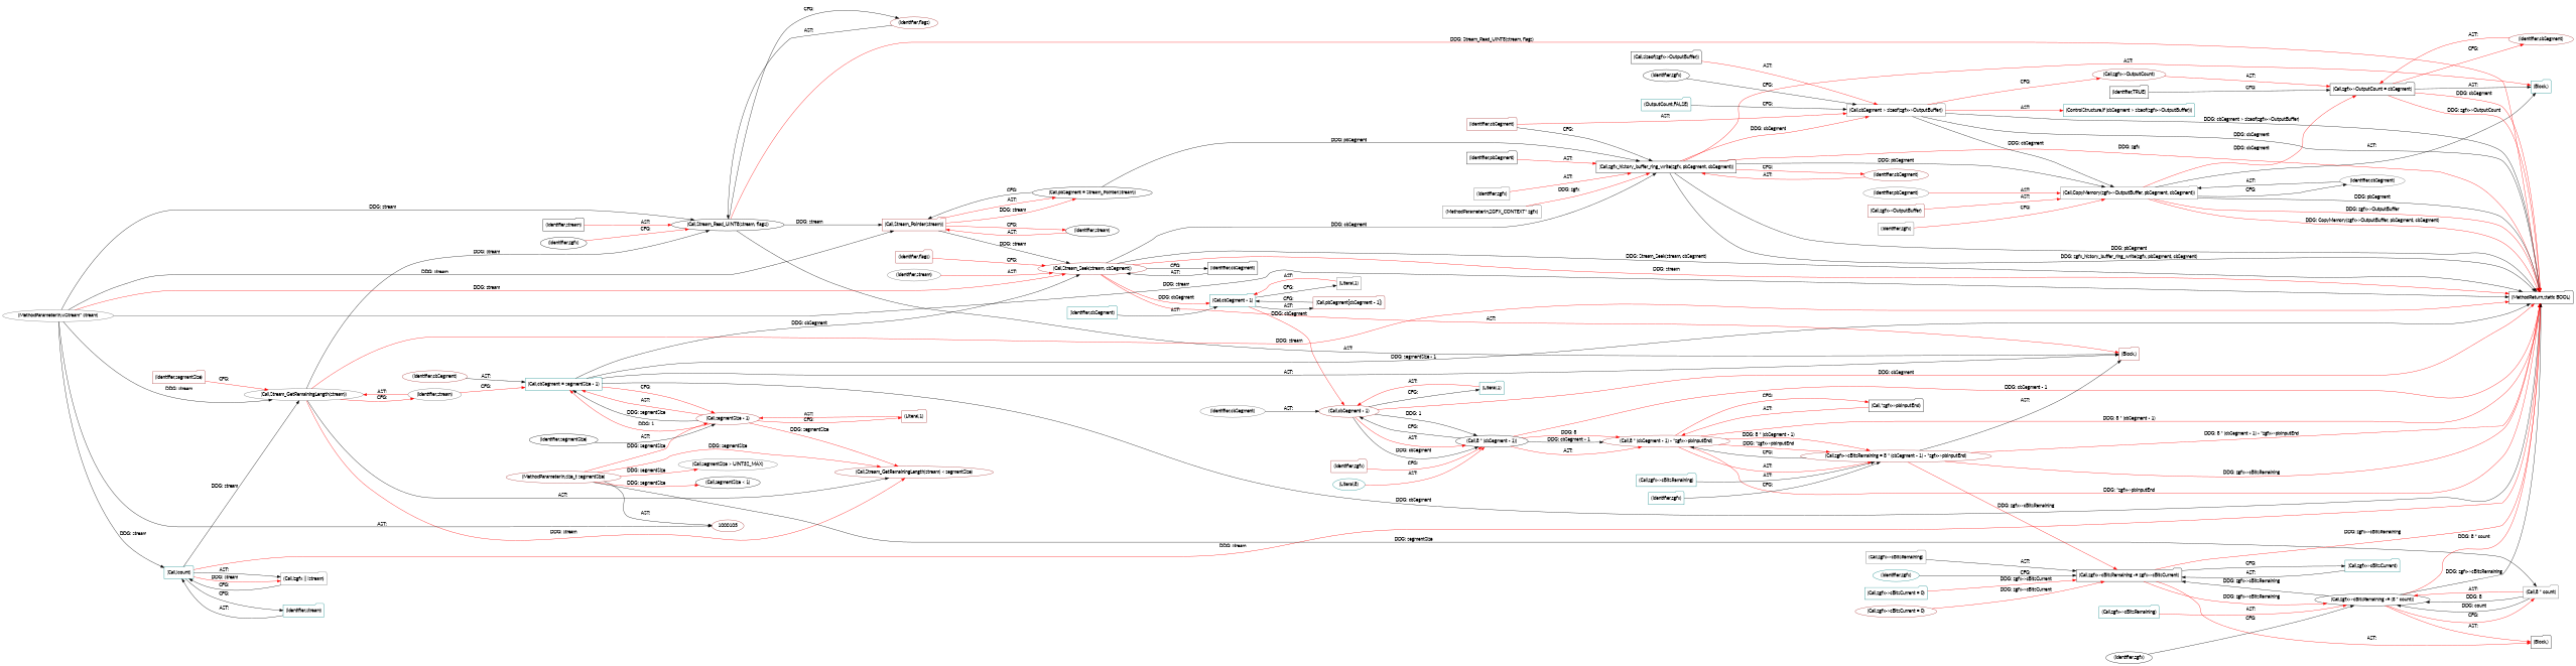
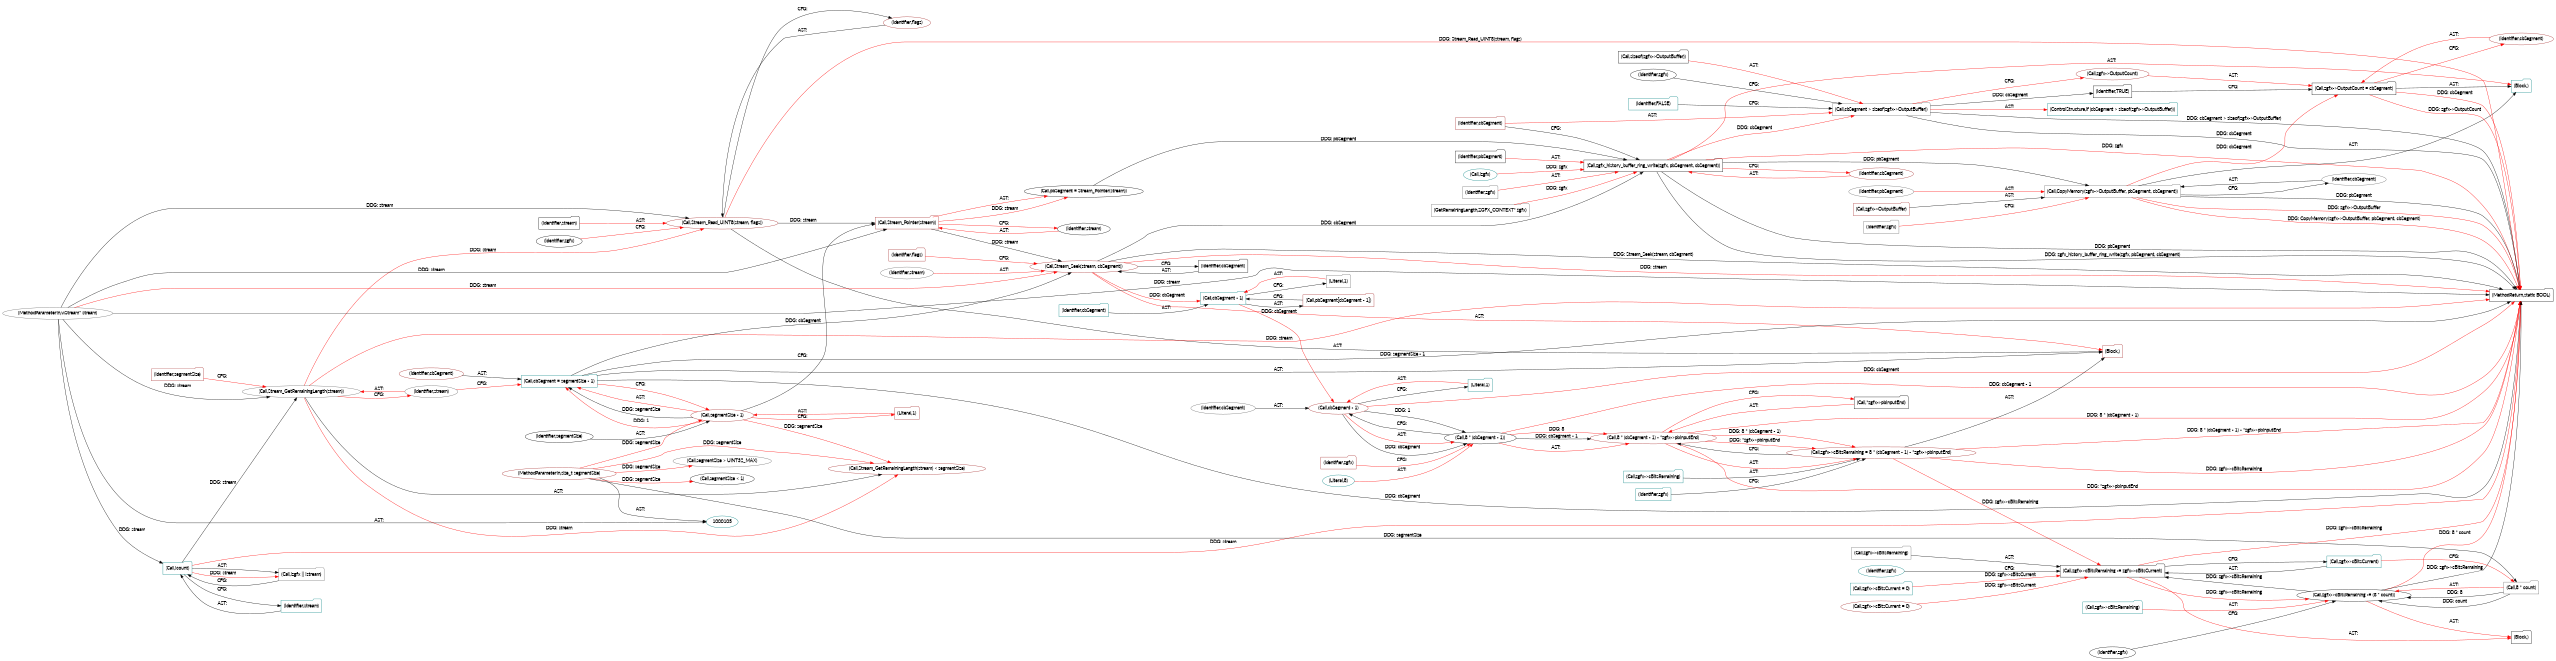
  digraph {
    fontname=Lato
    rankdir=LR
    node [color=brown fontname=Lato shape=folder]
    edge [color=red fontname=Lato]
    n1 [label="(Call,Stream_Seek(stream, cbSegment))" shape=ellipse]
    n2 [color=black label="(Call,zgfx_history_buffer_ring_write(zgfx, pbSegment, cbSegment))"]
    n3 [color=teal label="(Call,cbSegment - 1)"]
    n4 [color=black label="(Identifier,cbSegment)"]
    n5 [color=black label="(MethodReturn,static BOOL)"]
    n6 [label="(Block,)"]
    n7 [color=gray40 label="(Call,cbSegment > sizeof(zgfx->OutputBuffer))"]
    n8 [color=gray40 label="(Call,CopyMemory(zgfx->OutputBuffer, pbSegment, cbSegment))"]
    n9 [color=teal label="(Block,)"]
    n10 [label="(Identifier,cbSegment)" shape=ellipse]
    n11 [label="(Call,cbSegment - 1)" shape=ellipse]
    n12 [label="(Call,pbSegment[cbSegment - 1])"]
    n13 [color=gray40 label="(Literal,1)"]
    n14 [label="(Call,Stream_Pointer(stream))"]
    n15 [color=black label="(Identifier,stream)" shape=ellipse]
    n16 [color=black label="(Call,pbSegment = Stream_Pointer(stream))" shape=ellipse]
-   n17 [color=black label="(Call,Stream_Read_UINT8(stream, flags))" shape=ellipse]
+   n17 [label="(Call,Stream_Read_UINT8(stream, flags))" shape=ellipse]
    n18 [label="(Identifier,flags)" shape=ellipse]
    n19 [color=gray40 label="(Call,Stream_GetRemainingLength(stream))" shape=ellipse]
    n20 [color=gray40 label="(Identifier,stream)" shape=ellipse]
    n21 [label="(Call,Stream_GetRemainingLength(stream) < segmentSize)" shape=ellipse]
    n22 [color=teal label="(Call,cbSegment = segmentSize - 1)"]
    n23 [color=teal label="(Call,!count)"]
    n24 [color=teal label="(Identifier,stream)"]
    n25 [color=gray40 label="(Call,!zgfx || !stream)"]
    n26 [color=gray40 label="(MethodParameterIn,wStream* stream)" shape=ellipse]
-   1000105 [shape=ellipse]
+   1000105 [color=teal shape=ellipse]
    n28 [label="(Call,segmentSize - 1)" shape=ellipse]
    n29 [label="(Literal,1)"]
    n30 [label="(MethodParameterIn,size_t segmentSize)" shape=ellipse]
    n31 [color=gray40 label="(Call,segmentSize > UINT32_MAX)" shape=ellipse]
    n32 [color=black label="(Call,segmentSize < 1)" shape=ellipse]
    n33 [color=gray40 label="(Call,8 * count)"]
    n34 [color=teal label="(ControlStructure,if (cbSegment > sizeof(zgfx->OutputBuffer)))"]
    n35 [label="(Call,zgfx->OutputCount)" shape=ellipse]
    n36 [color=black label="(Call,zgfx->OutputCount = cbSegment)"]
    n37 [color=gray40 label="(Identifier,cbSegment)" shape=ellipse]
    n38 [color=black label="(Call,sizeof(zgfx->OutputBuffer))"]
    n39 [label="(Identifier,cbSegment)" shape=ellipse]
    n40 [color=black label="(Call,8 * (cbSegment - 1))" shape=ellipse]
    n41 [color=teal label="(Literal,1)"]
    n42 [label="(Call,8 * (cbSegment - 1) - *zgfx->pbInputEnd)" shape=ellipse]
    n43 [label="(Call,zgfx->cBitsRemaining = 8 * (cbSegment - 1) - *zgfx->pbInputEnd)" shape=ellipse]
    n44 [color=black label="(Call,*zgfx->pbInputEnd)"]
    n45 [color=black label="(Call,zgfx->cBitsRemaining -= zgfx->cBitsCurrent)"]
    n46 [color=black label="(Call,zgfx->cBitsRemaining -= (8 * count))" shape=ellipse]
    n47 [color=teal label="(Call,zgfx->cBitsCurrent)"]
    n48 [color=black label="(Block,)"]
-   n49 [color=gray40 label="(MethodParameterIn,ZGFX_CONTEXT* zgfx)"]
+   n49 [color=gray40 label="(GetRemainingLength,ZGFX_CONTEXT* zgfx)"]
    n50 [color=black label="(Identifier,TRUE)"]
    n51 [color=teal label="(Literal,8)" shape=ellipse]
    n52 [color=gray40 label="(Identifier,stream)" shape=ellipse]
    n53 [color=teal label="(Identifier,zgfx)"]
    n54 [label="(Identifier,flags)"]
    n55 [color=black label="(Identifier,pbSegment)"]
    n56 [label="(Call,zgfx->cBitsCurrent = 0)" shape=ellipse]
    n57 [color=black label="(Identifier,stream)"]
    n58 [color=teal label="(Call,zgfx->cBitsRemaining)"]
+   n59 [color=teal label="(Call,!zgfx)" shape=ellipse]
    n60 [color=black label="(Identifier,zgfx)" shape=ellipse]
    n61 [color=black label="(Identifier,zgfx)" shape=ellipse]
    n62 [color=gray40 label="(Identifier,zgfx)"]
    n63 [color=teal label="(Identifier,cbSegment)"]
    n64 [label="(Identifier,zgfx)"]
    n65 [color=gray40 label="(Identifier,cbSegment)" shape=ellipse]
    n66 [label="(Call,zgfx->OutputBuffer)"]
    n67 [color=gray40 label="(Call,zgfx->cBitsRemaining)"]
    n68 [color=gray40 label="(Identifier,zgfx)"]
    n69 [color=teal label="(Call,zgfx->cBitsRemaining)"]
    n70 [color=teal label="(Identifier,zgfx)" shape=ellipse]
    n71 [label="(Identifier,cbSegment)"]
    n72 [color=black label="(Identifier,segmentSize)" shape=ellipse]
    n73 [color=black label="(Identifier,zgfx)" shape=ellipse]
    n74 [color=teal label="(Call,zgfx->cBitsCurrent = 0)"]
    n75 [label="(Identifier,cbSegment)" shape=ellipse]
-   n76 [color=teal label="(OutputCount,FALSE)"]
+   n76 [color=teal label="(Identifier,FALSE)"]
    n77 [color=gray40 label="(Identifier,pbSegment)" shape=ellipse]
    n78 [label="(Identifier,segmentSize)"]
    n1 -> n2 [color=black label="DDG: cbSegment"]
    n1 -> n3 [label="DDG: cbSegment"]
    n1 -> n4 [color=black label="CFG: "]
    n1 -> n5 [label="DDG: stream"]
    n1 -> n5 [color=black label="DDG: Stream_Seek(stream, cbSegment)"]
    n1 -> n6 [label="AST: "]
    n2 -> n5 [color=black label="DDG: zgfx_history_buffer_ring_write(zgfx, pbSegment, cbSegment)"]
    n2 -> n5 [label="DDG: zgfx"]
    n2 -> n5 [color=black label="DDG: pbSegment"]
    n2 -> n7 [label="DDG: cbSegment"]
    n2 -> n8 [color=black label="DDG: pbSegment"]
    n2 -> n9 [label="AST: "]
    n2 -> n10 [label="CFG: "]
    n3 -> n11 [label="DDG: cbSegment"]
    n3 -> n12 [color=black label="AST: "]
    n3 -> n13 [color=black label="CFG: "]
    n4 -> n1 [color=black label="AST: "]
    n7 -> n5 [color=black label="DDG: cbSegment"]
    n7 -> n5 [color=black label="DDG: cbSegment > sizeof(zgfx->OutputBuffer)"]
-   n7 -> n8 [color=black label="DDG: cbSegment"]
+   n7 -> n50 [color=black label="DDG: cbSegment"]
    n7 -> n34 [label="AST: "]
    n7 -> n35 [label="CFG: "]
    n8 -> n5 [label="DDG: zgfx->OutputBuffer"]
    n8 -> n5 [label="DDG: CopyMemory(zgfx->OutputBuffer, pbSegment, cbSegment)"]
    n8 -> n5 [color=black label="DDG: pbSegment"]
    n8 -> n9 [color=black label="AST: "]
    n8 -> n36 [label="DDG: cbSegment"]
    n8 -> n37 [color=black label="CFG: "]
    n10 -> n2 [label="AST: "]
    n11 -> n5 [label="DDG: cbSegment"]
    n11 -> n40 [label="AST: "]
    n11 -> n40 [color=black label="DDG: cbSegment"]
    n11 -> n40 [color=black label="DDG: 1"]
    n11 -> n41 [color=black label="CFG: "]
    n12 -> n3 [color=black label="CFG: "]
    n13 -> n3 [label="AST: "]
    n14 -> n1 [color=black label="DDG: stream"]
    n14 -> n15 [label="CFG: "]
    n14 -> n16 [label="AST: "]
    n14 -> n16 [label="DDG: stream"]
    n15 -> n14 [label="AST: "]
    n16 -> n2 [color=black label="DDG: pbSegment"]
-   n16 -> n14 [color=black label="CFG: "]
+   n28 -> n14 [color=black label="CFG: "]
    n17 -> n5 [label="DDG: Stream_Read_UINT8(stream, flags)"]
    n17 -> n6 [color=black label="AST: "]
    n17 -> n14 [color=black label="DDG: stream"]
    n17 -> n18 [color=black label="CFG: "]
    n18 -> n17 [color=black label="AST: "]
    n19 -> n5 [label="DDG: stream"]
-   n19 -> n17 [color=black label="DDG: stream"]
+   n19 -> n17 [label="DDG: stream"]
    n19 -> n20 [label="CFG: "]
    n19 -> n21 [color=black label="AST: "]
    n19 -> n21 [label="DDG: stream"]
    n20 -> n19 [label="AST: "]
    n20 -> n22 [label="CFG: "]
    n22 -> n1 [color=black label="DDG: cbSegment"]
    n22 -> n5 [color=black label="DDG: cbSegment"]
    n22 -> n5 [color=black label="DDG: segmentSize - 1"]
    n22 -> n6 [color=black label="AST: "]
    n22 -> n28 [label="CFG: "]
    n23 -> n5 [label="DDG: stream"]
    n23 -> n19 [color=black label="DDG: stream"]
    n23 -> n24 [color=black label="CFG: "]
    n23 -> n25 [color=black label="AST: "]
    n23 -> n25 [label="DDG: stream"]
    n24 -> n23 [color=black label="AST: "]
    n25 -> n23 [color=black label="CFG: "]
    n26 -> n1 [label="DDG: stream"]
    n26 -> n5 [color=black label="DDG: stream"]
    n26 -> n14 [color=black label="DDG: stream"]
    n26 -> n17 [color=black label="DDG: stream"]
    n26 -> n19 [color=black label="DDG: stream"]
    n26 -> n23 [color=black label="DDG: stream"]
    n26 -> 1000105 [color=black label="AST: "]
    n28 -> n21 [label="DDG: segmentSize"]
    n28 -> n22 [label="AST: "]
    n28 -> n22 [color=black label="DDG: segmentSize"]
    n28 -> n22 [label="DDG: 1"]
    n28 -> n29 [label="CFG: "]
    n29 -> n28 [label="AST: "]
    n30 -> n21 [label="DDG: segmentSize"]
    n30 -> 1000105 [color=black label="AST: "]
    n30 -> n28 [label="DDG: segmentSize"]
    n30 -> n31 [label="DDG: segmentSize"]
    n30 -> n32 [label="DDG: segmentSize"]
    n30 -> n33 [color=black label="DDG: segmentSize"]
    n33 -> n46 [label="AST: "]
    n33 -> n46 [color=black label="DDG: 8"]
    n33 -> n46 [color=black label="DDG: count"]
    n35 -> n36 [label="AST: "]
    n36 -> n5 [label="DDG: cbSegment"]
    n36 -> n5 [label="DDG: zgfx->OutputCount"]
    n36 -> n9 [color=black label="AST: "]
    n36 -> n39 [label="CFG: "]
    n37 -> n8 [color=black label="AST: "]
    n38 -> n7 [label="AST: "]
    n39 -> n36 [label="AST: "]
    n40 -> n5 [label="DDG: cbSegment - 1"]
    n40 -> n11 [color=black label="CFG: "]
    n40 -> n42 [label="AST: "]
    n40 -> n42 [label="DDG: 8"]
    n40 -> n42 [color=black label="DDG: cbSegment - 1"]
    n41 -> n11 [label="AST: "]
    n42 -> n5 [label="DDG: *zgfx->pbInputEnd"]
    n42 -> n5 [label="DDG: 8 * (cbSegment - 1)"]
    n42 -> n43 [label="AST: "]
    n42 -> n43 [label="DDG: 8 * (cbSegment - 1)"]
    n42 -> n43 [label="DDG: *zgfx->pbInputEnd"]
    n42 -> n44 [label="CFG: "]
    n43 -> n5 [label="DDG: 8 * (cbSegment - 1) - *zgfx->pbInputEnd"]
    n43 -> n5 [label="DDG: zgfx->cBitsRemaining"]
    n43 -> n6 [color=black label="AST: "]
    n43 -> n42 [color=black label="CFG: "]
    n43 -> n45 [label="DDG: zgfx->cBitsRemaining"]
    n44 -> n42 [label="AST: "]
    n45 -> n5 [label="DDG: zgfx->cBitsRemaining"]
    n45 -> n46 [label="DDG: zgfx->cBitsRemaining"]
    n45 -> n47 [color=black label="CFG: "]
    n45 -> n48 [label="AST: "]
    n46 -> n5 [label="DDG: 8 * count"]
    n46 -> n5 [color=black label="DDG: zgfx->cBitsRemaining"]
-   n46 -> n33 [label="CFG: "]
+   n47 -> n33 [label="CFG: "]
    n46 -> n45 [color=black label="DDG: zgfx->cBitsRemaining"]
    n46 -> n48 [label="AST: "]
    n47 -> n45 [color=black label="AST: "]
    n49 -> n2 [label="DDG: zgfx"]
    n50 -> n36 [color=black label="CFG: "]
    n51 -> n40 [label="AST: "]
    n52 -> n1 [label="AST: "]
    n53 -> n43 [color=black label="CFG: "]
    n54 -> n1 [label="CFG: "]
    n55 -> n2 [label="AST: "]
    n56 -> n45 [label="DDG: zgfx->cBitsCurrent"]
    n57 -> n17 [label="AST: "]
    n58 -> n43 [color=black label="AST: "]
+   n59 -> n2 [label="DDG: zgfx"]
    n60 -> n46 [color=black label="CFG: "]
    n61 -> n7 [color=black label="CFG: "]
    n62 -> n2 [label="AST: "]
    n63 -> n3 [color=black label="AST: "]
    n64 -> n40 [label="CFG: "]
    n65 -> n11 [color=black label="AST: "]
-   n66 -> n8 [label="AST: "]
+   n66 -> n8 [color=black label="AST: "]
    n67 -> n45 [color=black label="AST: "]
    n68 -> n8 [label="CFG: "]
    n69 -> n46 [label="AST: "]
    n70 -> n45 [color=black label="CFG: "]
    n71 -> n2 [color=black label="CFG: "]
    n71 -> n7 [label="AST: "]
    n72 -> n28 [color=black label="AST: "]
    n73 -> n17 [label="CFG: "]
    n74 -> n45 [label="DDG: zgfx->cBitsCurrent"]
    n75 -> n22 [color=black label="AST: "]
    n76 -> n7 [color=black label="CFG: "]
    n77 -> n8 [label="AST: "]
    n78 -> n19 [label="CFG: "]
  }
